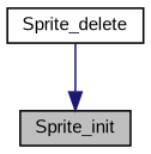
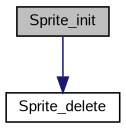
  digraph {
    rankdir=TB
    fontname="Liberation Sans"
    node [color=black fontname="Liberation Sans" fontsize=10 shape=record style=filled]
    n1 [fillcolor=grey75 fontcolor=black height=0.2 label=Sprite_init width=0.4]
    n2 [fillcolor=white height=0.2 label=Sprite_delete width=0.4]
-   n2 -> n1 [color=midnightblue fontname="Liberation Sans" fontsize=10 labelfontname=Helvetica labelfontsize=10 style=solid]
+   n1 -> n2 [color=midnightblue fontname="Liberation Sans" fontsize=10 labelfontname=Helvetica labelfontsize=10 style=solid]
  }
